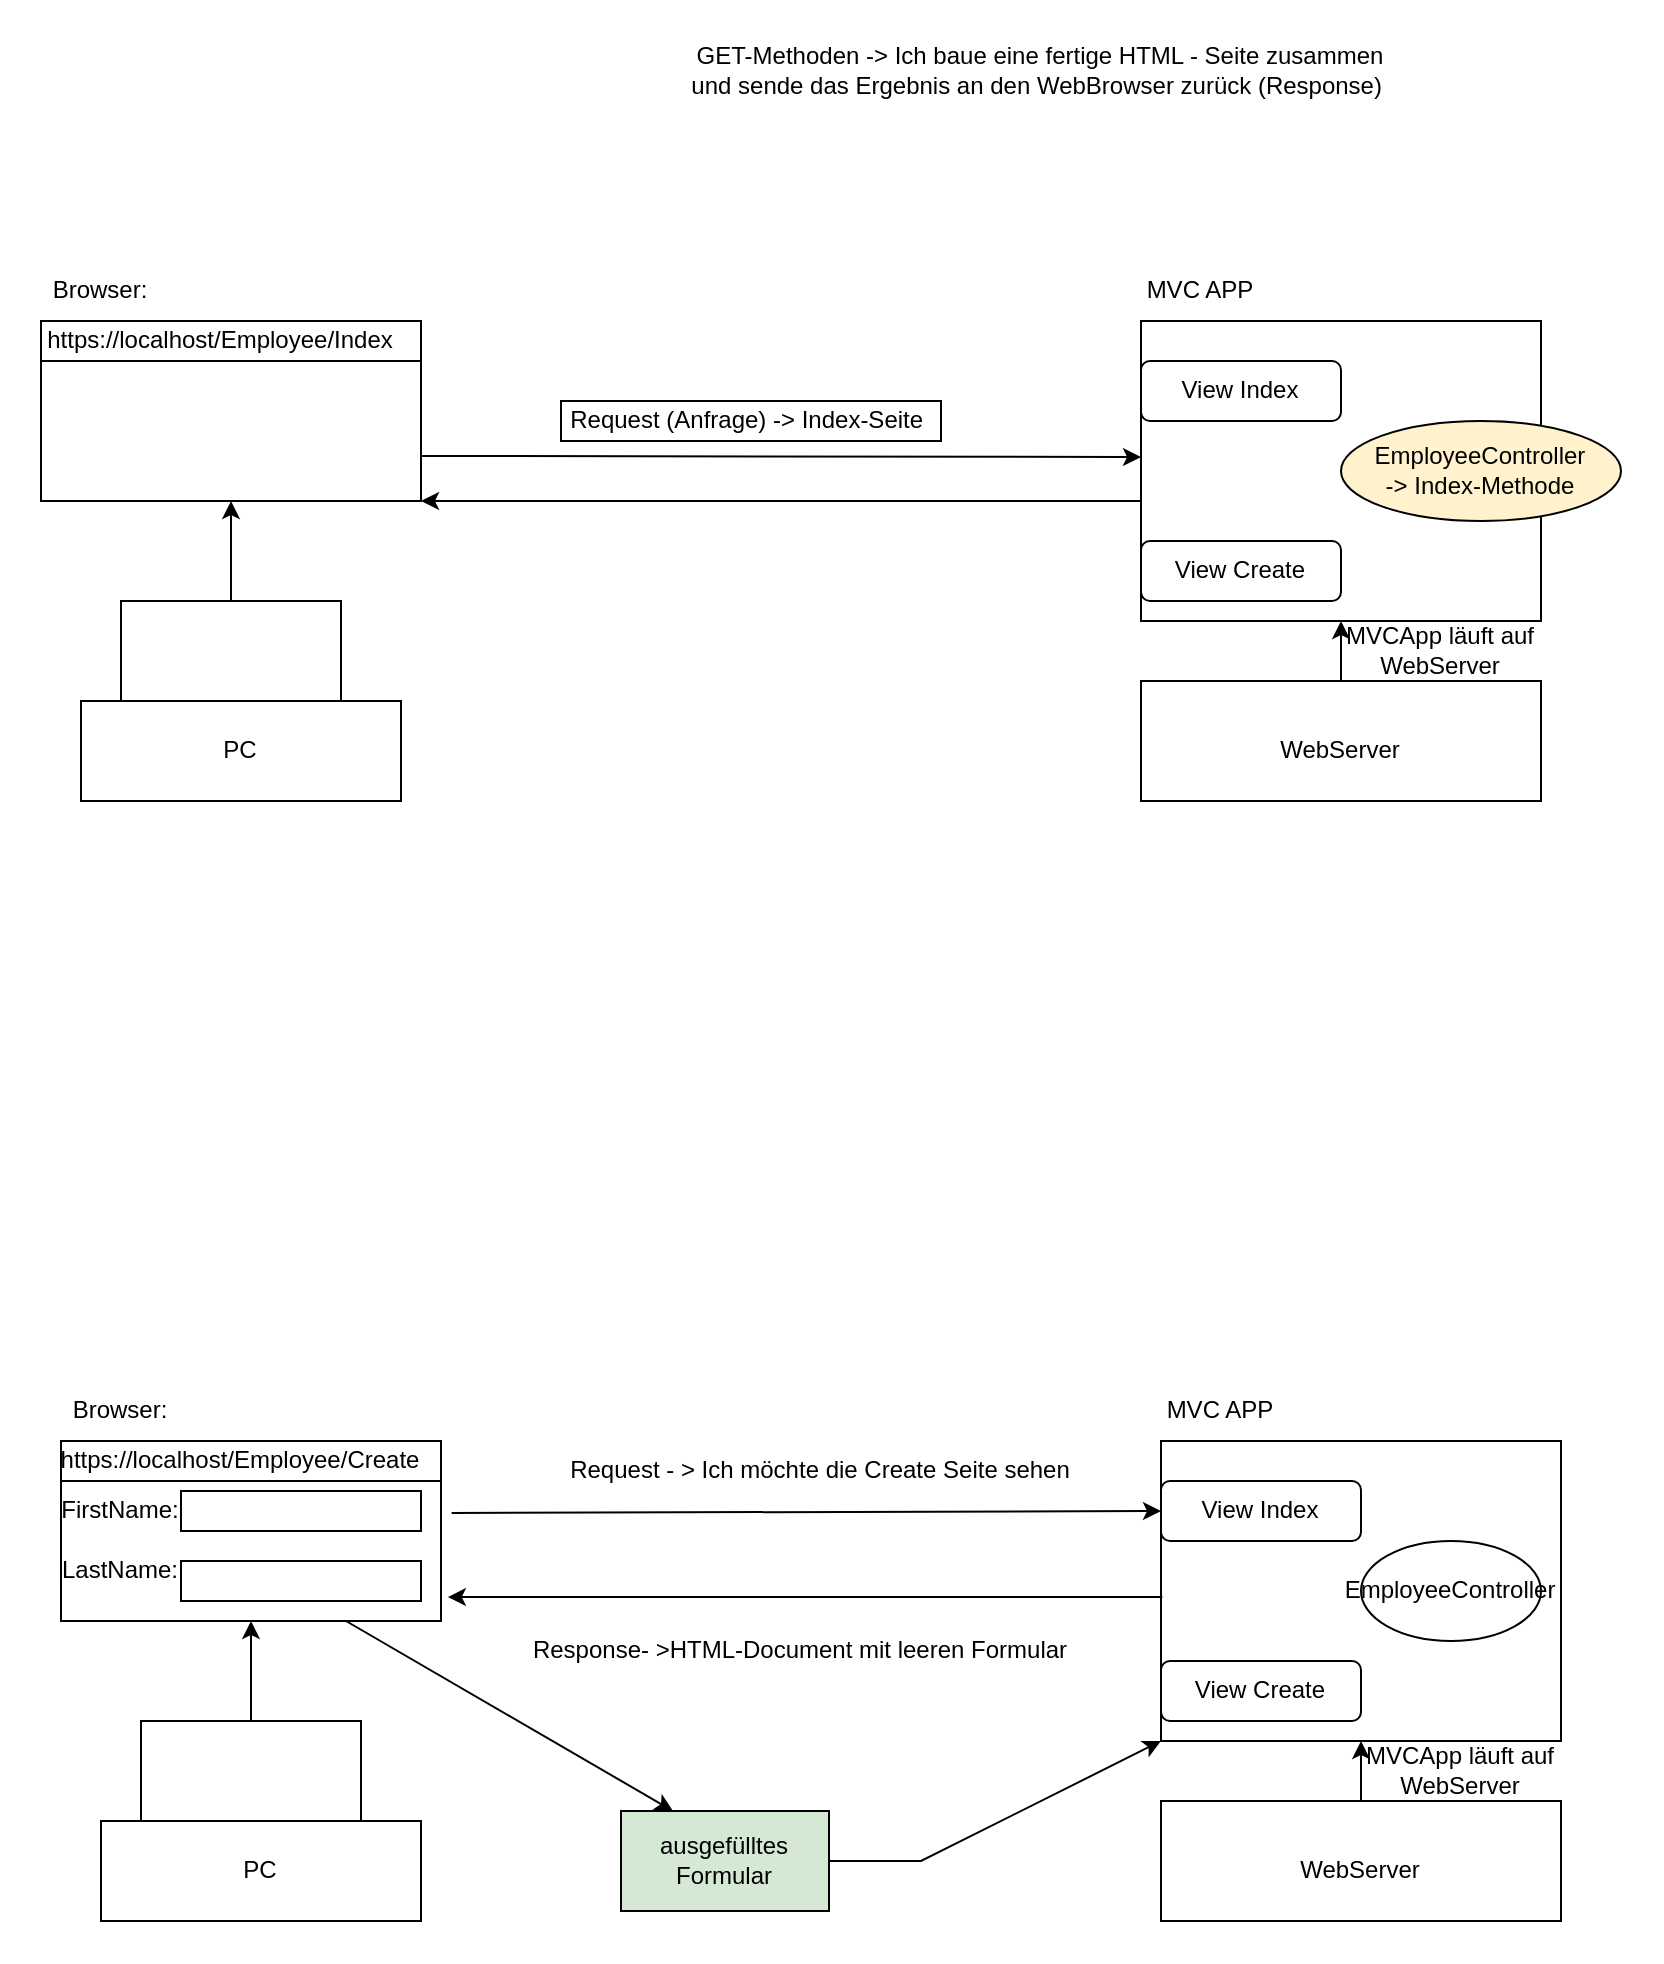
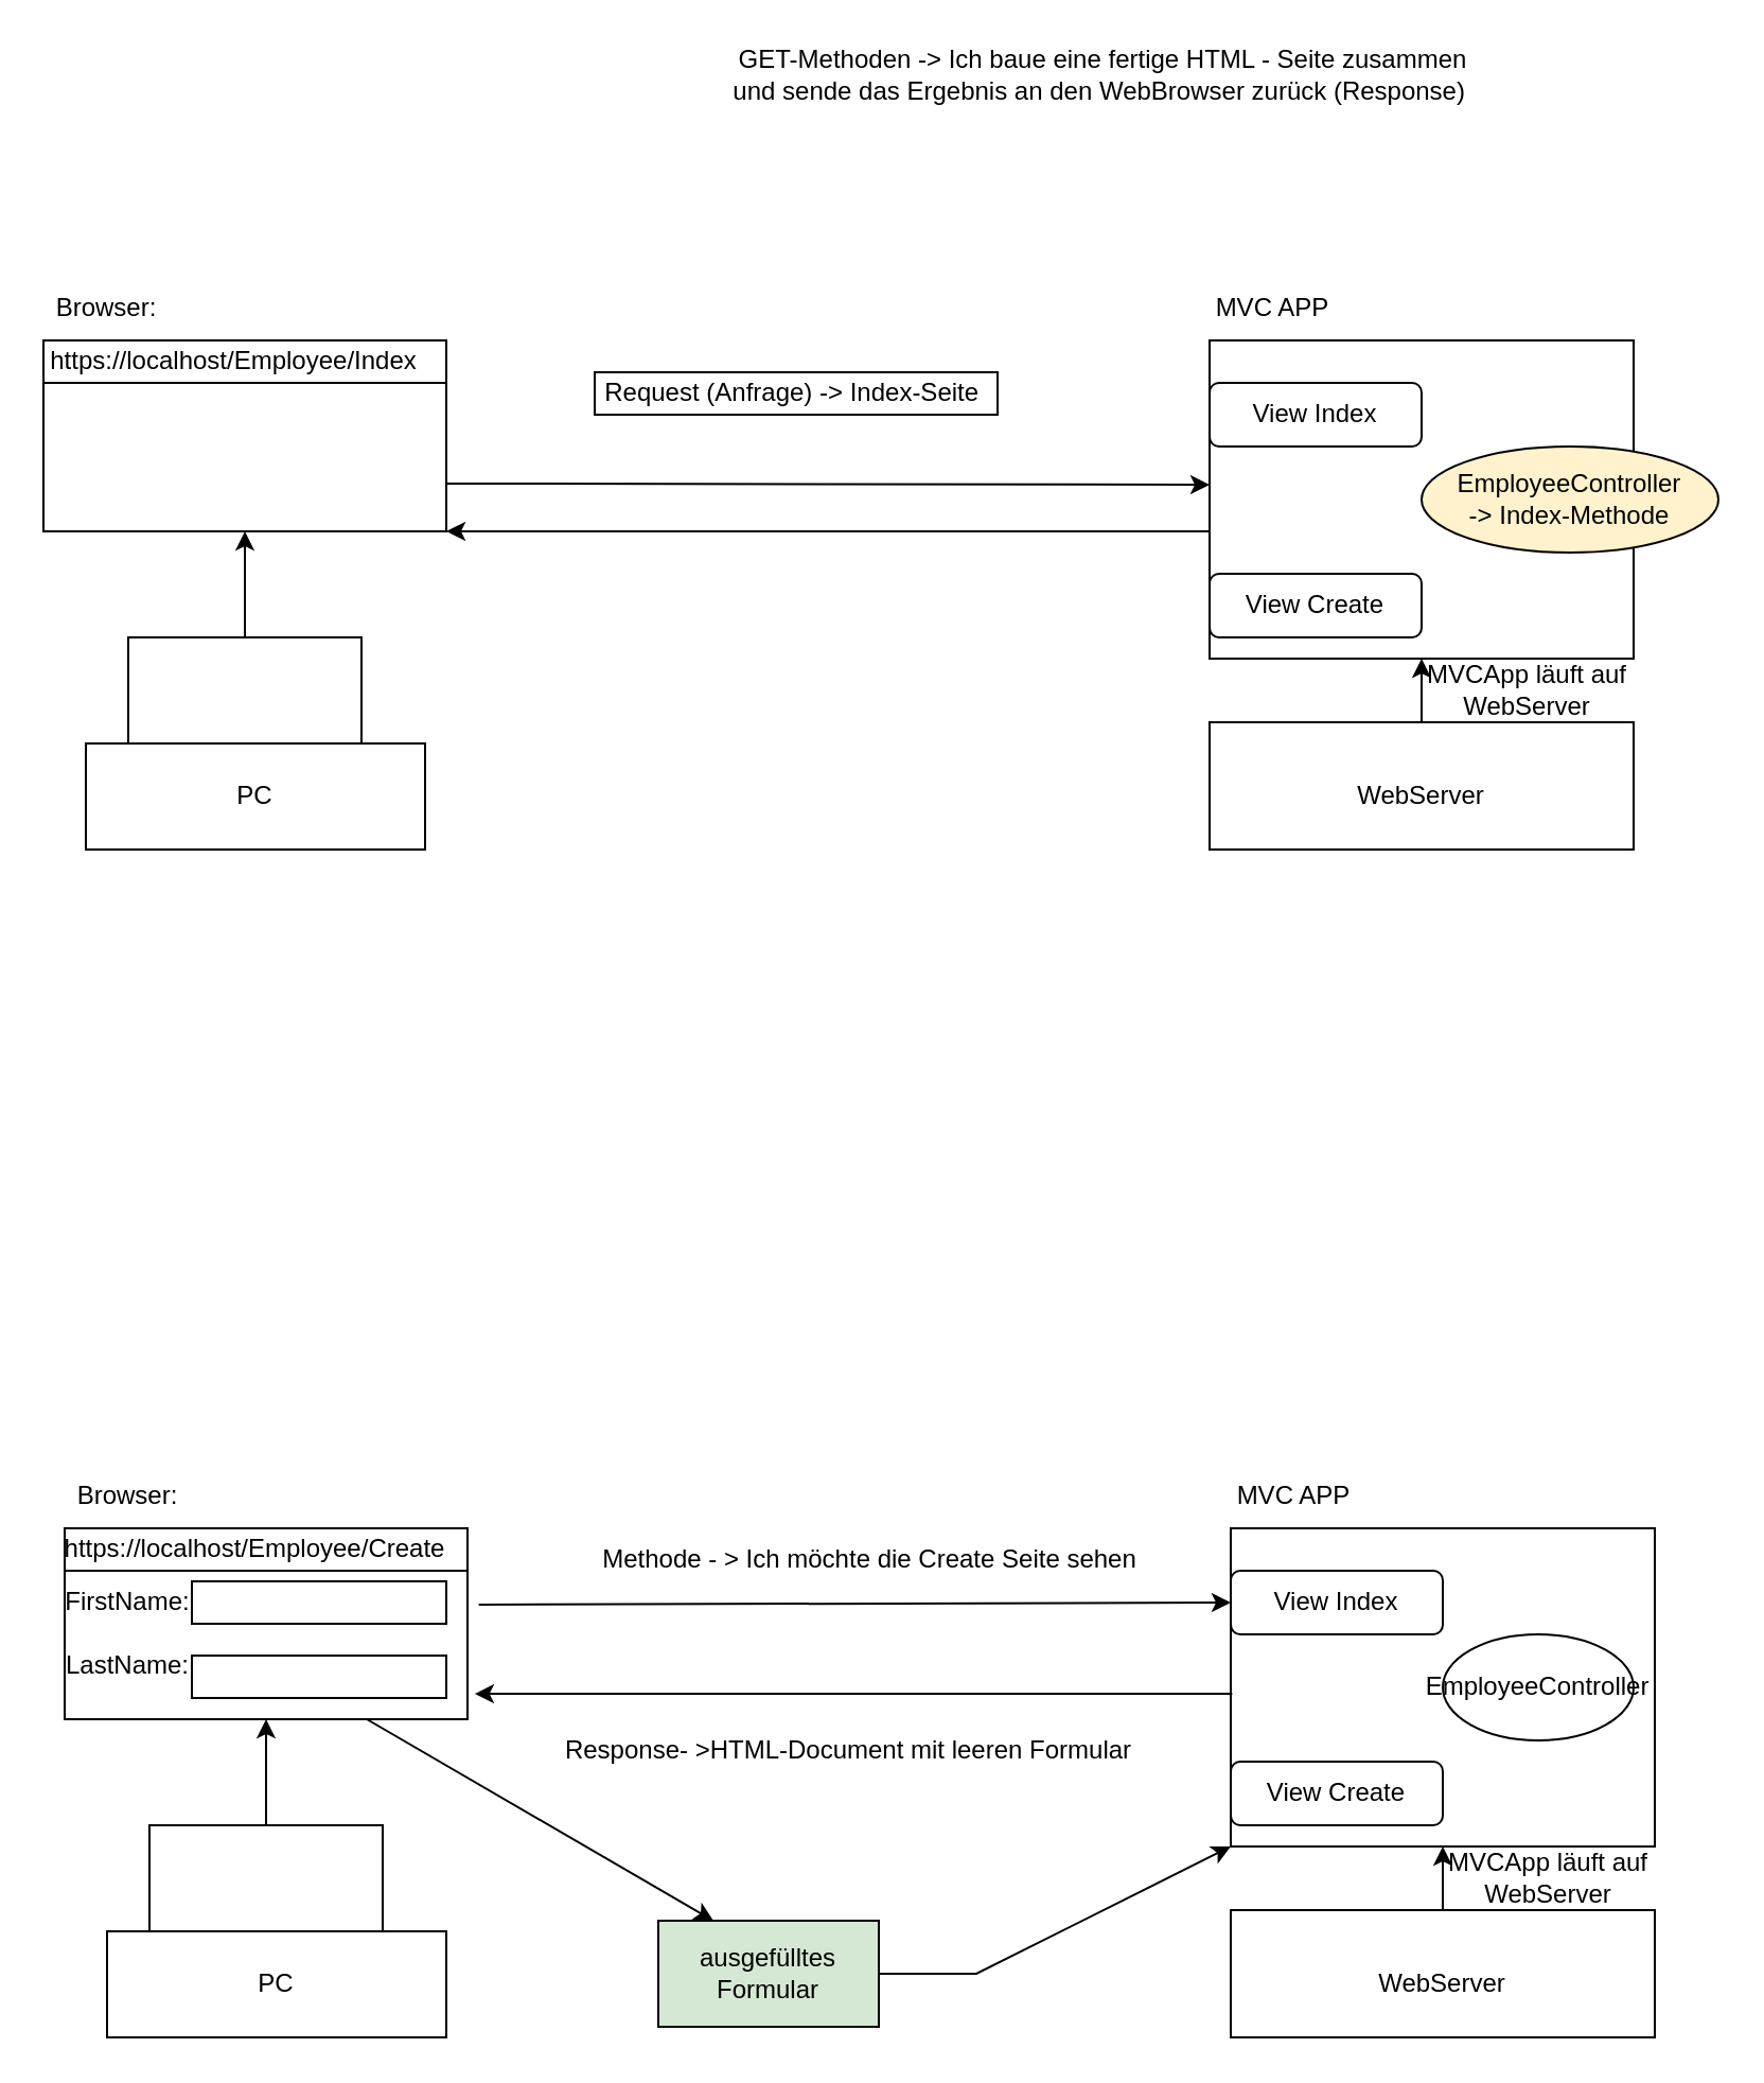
  <mxCell id="0" />
  <mxCell id="1" parent="0" />
  <mxCell id="2" value="" style="rounded=0;whiteSpace=wrap;html=1;" vertex="1" parent="1"><mxGeometry x="40" y="350" width="160" height="50" as="geometry" /></mxCell>
  <mxCell id="3" value="" style="rounded=0;whiteSpace=wrap;html=1;" vertex="1" parent="1"><mxGeometry x="60" y="300" width="110" height="50" as="geometry" /></mxCell>
  <mxCell id="4" value="PC" style="text;html=1;strokeColor=none;fillColor=none;align=center;verticalAlign=middle;whiteSpace=wrap;rounded=0;" vertex="1" parent="1"><mxGeometry x="90" y="360" width="60" height="30" as="geometry" /></mxCell>
  <mxCell id="5" value="" style="rounded=0;whiteSpace=wrap;html=1;" vertex="1" parent="1"><mxGeometry x="570" y="340" width="200" height="60" as="geometry" /></mxCell>
  <mxCell id="6" value="WebServer" style="text;html=1;strokeColor=none;fillColor=none;align=center;verticalAlign=middle;whiteSpace=wrap;rounded=0;" vertex="1" parent="1"><mxGeometry x="640" y="360" width="60" height="30" as="geometry" /></mxCell>
  <mxCell id="7" value="" style="rounded=0;whiteSpace=wrap;html=1;" vertex="1" parent="1"><mxGeometry x="20" y="160" width="190" height="90" as="geometry" /></mxCell>
  <mxCell id="8" value="" style="endArrow=classic;html=1;rounded=0;entryX=0.5;entryY=1;entryDx=0;entryDy=0;" edge="1" parent="1" target="7"><mxGeometry width="50" height="50" relative="1" as="geometry"><mxPoint x="115" y="300" as="sourcePoint" /><mxPoint x="160" y="250" as="targetPoint" /></mxGeometry></mxCell>
  <mxCell id="9" value="" style="rounded=0;whiteSpace=wrap;html=1;" vertex="1" parent="1"><mxGeometry x="20" y="160" width="190" height="20" as="geometry" /></mxCell>
  <mxCell id="10" value="https://localhost/Employee/Index" style="text;html=1;strokeColor=none;fillColor=none;align=center;verticalAlign=middle;whiteSpace=wrap;rounded=0;" vertex="1" parent="1"><mxGeometry x="80" y="160" width="60" height="20" as="geometry" /></mxCell>
  <mxCell id="11" value="Browser:" style="text;html=1;strokeColor=none;fillColor=none;align=center;verticalAlign=middle;whiteSpace=wrap;rounded=0;" vertex="1" parent="1"><mxGeometry x="20" y="130" width="60" height="30" as="geometry" /></mxCell>
  <mxCell id="12" value="" style="rounded=0;whiteSpace=wrap;html=1;" vertex="1" parent="1"><mxGeometry x="570" y="160" width="200" height="150" as="geometry" /></mxCell>
  <mxCell id="13" value="MVC APP" style="text;html=1;strokeColor=none;fillColor=none;align=center;verticalAlign=middle;whiteSpace=wrap;rounded=0;" vertex="1" parent="1"><mxGeometry x="570" y="130" width="60" height="30" as="geometry" /></mxCell>
  <mxCell id="14" value="EmployeeController&lt;br&gt;-&amp;gt; Index-Methode" style="ellipse;whiteSpace=wrap;html=1;fillColor=#fff2cc;" vertex="1" parent="1"><mxGeometry x="670" y="210" width="140" height="50" as="geometry" /></mxCell>
  <mxCell id="15" value="View Index" style="rounded=1;whiteSpace=wrap;html=1;" vertex="1" parent="1"><mxGeometry x="570" y="180" width="100" height="30" as="geometry" /></mxCell>
  <mxCell id="16" value="View Create" style="rounded=1;whiteSpace=wrap;html=1;" vertex="1" parent="1"><mxGeometry x="570" y="270" width="100" height="30" as="geometry" /></mxCell>
  <mxCell id="17" value="" style="endArrow=classic;html=1;rounded=0;exitX=0.5;exitY=0;exitDx=0;exitDy=0;entryX=0.5;entryY=1;entryDx=0;entryDy=0;" edge="1" parent="1" source="5" target="12"><mxGeometry width="50" height="50" relative="1" as="geometry"><mxPoint x="360" y="240" as="sourcePoint" /><mxPoint x="410" y="190" as="targetPoint" /></mxGeometry></mxCell>
  <mxCell id="18" value="MVCApp läuft auf WebServer" style="text;html=1;strokeColor=none;fillColor=none;align=center;verticalAlign=middle;whiteSpace=wrap;rounded=0;" vertex="1" parent="1"><mxGeometry x="670" y="310" width="100" height="30" as="geometry" /></mxCell>
  <mxCell id="19" value="" style="rounded=0;whiteSpace=wrap;html=1;" vertex="1" parent="1"><mxGeometry x="50" y="910" width="160" height="50" as="geometry" /></mxCell>
  <mxCell id="20" value="" style="rounded=0;whiteSpace=wrap;html=1;" vertex="1" parent="1"><mxGeometry x="70" y="860" width="110" height="50" as="geometry" /></mxCell>
  <mxCell id="21" value="PC" style="text;html=1;strokeColor=none;fillColor=none;align=center;verticalAlign=middle;whiteSpace=wrap;rounded=0;" vertex="1" parent="1"><mxGeometry x="100" y="920" width="60" height="30" as="geometry" /></mxCell>
  <mxCell id="22" value="" style="rounded=0;whiteSpace=wrap;html=1;" vertex="1" parent="1"><mxGeometry x="580" y="900" width="200" height="60" as="geometry" /></mxCell>
  <mxCell id="23" value="WebServer" style="text;html=1;strokeColor=none;fillColor=none;align=center;verticalAlign=middle;whiteSpace=wrap;rounded=0;" vertex="1" parent="1"><mxGeometry x="650" y="920" width="60" height="30" as="geometry" /></mxCell>
  <mxCell id="24" value="" style="rounded=0;whiteSpace=wrap;html=1;" vertex="1" parent="1"><mxGeometry x="30" y="720" width="190" height="90" as="geometry" /></mxCell>
  <mxCell id="25" value="" style="endArrow=classic;html=1;rounded=0;entryX=0.5;entryY=1;entryDx=0;entryDy=0;" edge="1" parent="1" target="24"><mxGeometry width="50" height="50" relative="1" as="geometry"><mxPoint x="125" y="860" as="sourcePoint" /><mxPoint x="170" y="810" as="targetPoint" /></mxGeometry></mxCell>
  <mxCell id="26" value="" style="rounded=0;whiteSpace=wrap;html=1;" vertex="1" parent="1"><mxGeometry x="30" y="720" width="190" height="20" as="geometry" /></mxCell>
  <mxCell id="27" value="https://localhost/Employee/Create" style="text;html=1;strokeColor=none;fillColor=none;align=center;verticalAlign=middle;whiteSpace=wrap;rounded=0;" vertex="1" parent="1"><mxGeometry x="90" y="720" width="60" height="20" as="geometry" /></mxCell>
  <mxCell id="28" value="Browser:" style="text;html=1;strokeColor=none;fillColor=none;align=center;verticalAlign=middle;whiteSpace=wrap;rounded=0;" vertex="1" parent="1"><mxGeometry x="30" y="690" width="60" height="30" as="geometry" /></mxCell>
  <mxCell id="29" value="" style="rounded=0;whiteSpace=wrap;html=1;" vertex="1" parent="1"><mxGeometry x="580" y="720" width="200" height="150" as="geometry" /></mxCell>
  <mxCell id="30" value="MVC APP" style="text;html=1;strokeColor=none;fillColor=none;align=center;verticalAlign=middle;whiteSpace=wrap;rounded=0;" vertex="1" parent="1"><mxGeometry x="580" y="690" width="60" height="30" as="geometry" /></mxCell>
  <mxCell id="31" value="EmployeeController" style="ellipse;whiteSpace=wrap;html=1;" vertex="1" parent="1"><mxGeometry x="680" y="770" width="90" height="50" as="geometry" /></mxCell>
  <mxCell id="32" value="View Index" style="rounded=1;whiteSpace=wrap;html=1;" vertex="1" parent="1"><mxGeometry x="580" y="740" width="100" height="30" as="geometry" /></mxCell>
  <mxCell id="33" value="View Create" style="rounded=1;whiteSpace=wrap;html=1;" vertex="1" parent="1"><mxGeometry x="580" y="830" width="100" height="30" as="geometry" /></mxCell>
  <mxCell id="34" value="" style="endArrow=classic;html=1;rounded=0;exitX=0.5;exitY=0;exitDx=0;exitDy=0;entryX=0.5;entryY=1;entryDx=0;entryDy=0;" edge="1" parent="1" source="22" target="29"><mxGeometry width="50" height="50" relative="1" as="geometry"><mxPoint x="370" y="800" as="sourcePoint" /><mxPoint x="420" y="750" as="targetPoint" /></mxGeometry></mxCell>
  <mxCell id="35" value="MVCApp läuft auf WebServer" style="text;html=1;strokeColor=none;fillColor=none;align=center;verticalAlign=middle;whiteSpace=wrap;rounded=0;" vertex="1" parent="1"><mxGeometry x="680" y="870" width="100" height="30" as="geometry" /></mxCell>
  <mxCell id="36" value="" style="rounded=0;whiteSpace=wrap;html=1;" vertex="1" parent="1"><mxGeometry x="90" y="745" width="120" height="20" as="geometry" /></mxCell>
  <mxCell id="37" value="" style="rounded=0;whiteSpace=wrap;html=1;" vertex="1" parent="1"><mxGeometry x="90" y="780" width="120" height="20" as="geometry" /></mxCell>
  <mxCell id="38" value="FirstName:" style="text;html=1;strokeColor=none;fillColor=none;align=center;verticalAlign=middle;whiteSpace=wrap;rounded=0;" vertex="1" parent="1"><mxGeometry x="30" y="740" width="60" height="30" as="geometry" /></mxCell>
  <mxCell id="39" value="LastName:" style="text;html=1;strokeColor=none;fillColor=none;align=center;verticalAlign=middle;whiteSpace=wrap;rounded=0;" vertex="1" parent="1"><mxGeometry x="30" y="770" width="60" height="30" as="geometry" /></mxCell>
  <mxCell id="40" value="" style="endArrow=classic;html=1;rounded=0;exitX=1;exitY=0.75;exitDx=0;exitDy=0;" edge="1" parent="1" source="7"><mxGeometry width="50" height="50" relative="1" as="geometry"><mxPoint x="360" y="270" as="sourcePoint" /><mxPoint x="570" y="228" as="targetPoint" /></mxGeometry></mxCell>
- <mxCell id="41" value="Request (Anfrage) -&amp;gt; Index-Seite&amp;nbsp;" style="rounded=0;whiteSpace=wrap;html=1;" vertex="1" parent="1"><mxGeometry x="280" y="200" width="190" height="20" as="geometry" /></mxCell>
+ <mxCell id="41" value="Request (Anfrage) -&amp;gt; Index-Seite&amp;nbsp;" style="rounded=0;whiteSpace=wrap;html=1;" vertex="1" parent="1"><mxGeometry x="280" y="175" width="190" height="20" as="geometry" /></mxCell>
  <mxCell id="42" value="" style="endArrow=classic;html=1;rounded=0;entryX=1;entryY=1;entryDx=0;entryDy=0;" edge="1" parent="1" target="7"><mxGeometry width="50" height="50" relative="1" as="geometry"><mxPoint x="570" y="250" as="sourcePoint" /><mxPoint x="210" y="255.388" as="targetPoint" /></mxGeometry></mxCell>
  <mxCell id="43" value="GET-Methoden -&amp;gt; Ich baue eine fertige HTML - Seite zusammen und sende das Ergebnis an den WebBrowser zurück (Response)&amp;nbsp;" style="text;html=1;strokeColor=none;fillColor=none;align=center;verticalAlign=middle;whiteSpace=wrap;rounded=0;" vertex="1" parent="1"><mxGeometry x="340" y="20" width="360" height="30" as="geometry" /></mxCell>
  <mxCell id="44" value="" style="endArrow=classic;html=1;rounded=0;exitX=1.028;exitY=0.4;exitDx=0;exitDy=0;exitPerimeter=0;entryX=0;entryY=0.5;entryDx=0;entryDy=0;" edge="1" parent="1" source="24" target="32"><mxGeometry width="50" height="50" relative="1" as="geometry"><mxPoint x="360" y="760" as="sourcePoint" /><mxPoint x="410" y="710" as="targetPoint" /></mxGeometry></mxCell>
- <mxCell id="45" value="Request - &amp;gt; Ich möchte die Create Seite sehen" style="text;html=1;strokeColor=none;fillColor=none;align=center;verticalAlign=middle;whiteSpace=wrap;rounded=0;" vertex="1" parent="1"><mxGeometry x="240" y="720" width="340" height="30" as="geometry" /></mxCell>
+ <mxCell id="45" value="Methode - &amp;gt; Ich möchte die Create Seite sehen" style="text;html=1;strokeColor=none;fillColor=none;align=center;verticalAlign=middle;whiteSpace=wrap;rounded=0;" vertex="1" parent="1"><mxGeometry x="240" y="720" width="340" height="30" as="geometry" /></mxCell>
  <mxCell id="46" value="" style="endArrow=classic;html=1;rounded=0;entryX=1.018;entryY=0.867;entryDx=0;entryDy=0;entryPerimeter=0;exitX=1.002;exitY=1.267;exitDx=0;exitDy=0;exitPerimeter=0;" edge="1" parent="1" target="24"><mxGeometry width="50" height="50" relative="1" as="geometry"><mxPoint x="580.68" y="798.01" as="sourcePoint" /><mxPoint x="390" y="800" as="targetPoint" /></mxGeometry></mxCell>
  <mxCell id="47" value="Response- &amp;gt;HTML-Document mit leeren Formular" style="text;html=1;strokeColor=none;fillColor=none;align=center;verticalAlign=middle;whiteSpace=wrap;rounded=0;" vertex="1" parent="1"><mxGeometry x="230" y="810" width="340" height="30" as="geometry" /></mxCell>
  <mxCell id="48" value="" style="endArrow=classic;html=1;rounded=0;entryX=0;entryY=1;entryDx=0;entryDy=0;" edge="1" parent="1" target="29"><mxGeometry width="50" height="50" relative="1" as="geometry"><mxPoint x="380" y="930" as="sourcePoint" /><mxPoint x="410" y="830" as="targetPoint" /><Array as="points"><mxPoint x="460" y="930" /></Array></mxGeometry></mxCell>
  <mxCell id="49" value="ausgefülltes Formular" style="rounded=0;whiteSpace=wrap;html=1;fillColor=#d5e8d4;" vertex="1" parent="1"><mxGeometry x="310" y="905" width="104" height="50" as="geometry" /></mxCell>
  <mxCell id="50" value="" style="endArrow=classic;html=1;rounded=0;exitX=0.75;exitY=1;exitDx=0;exitDy=0;entryX=0.25;entryY=0;entryDx=0;entryDy=0;" edge="1" parent="1" source="24" target="49"><mxGeometry width="50" height="50" relative="1" as="geometry"><mxPoint x="360" y="880" as="sourcePoint" /><mxPoint x="410" y="830" as="targetPoint" /></mxGeometry></mxCell>
